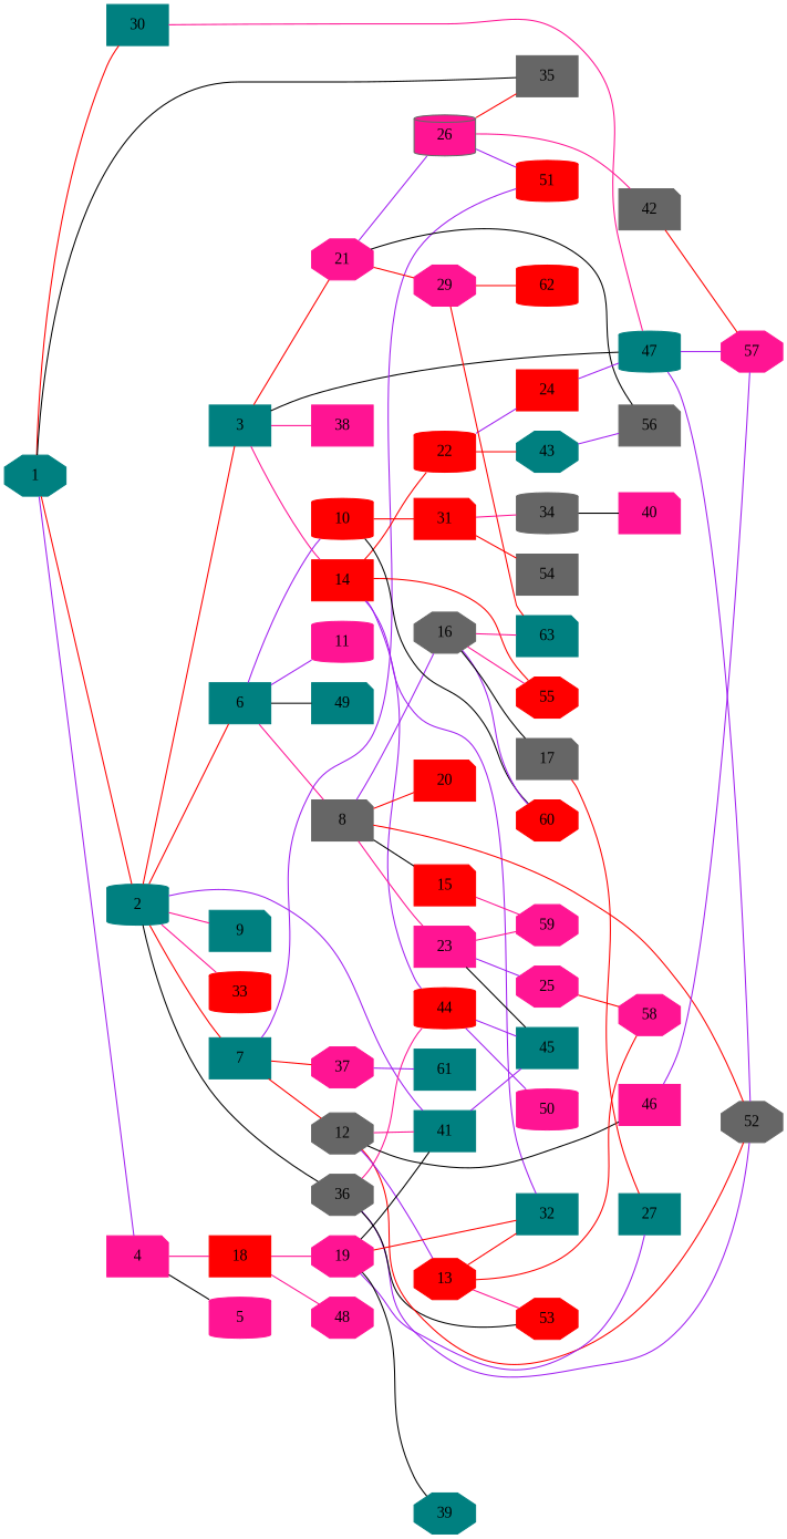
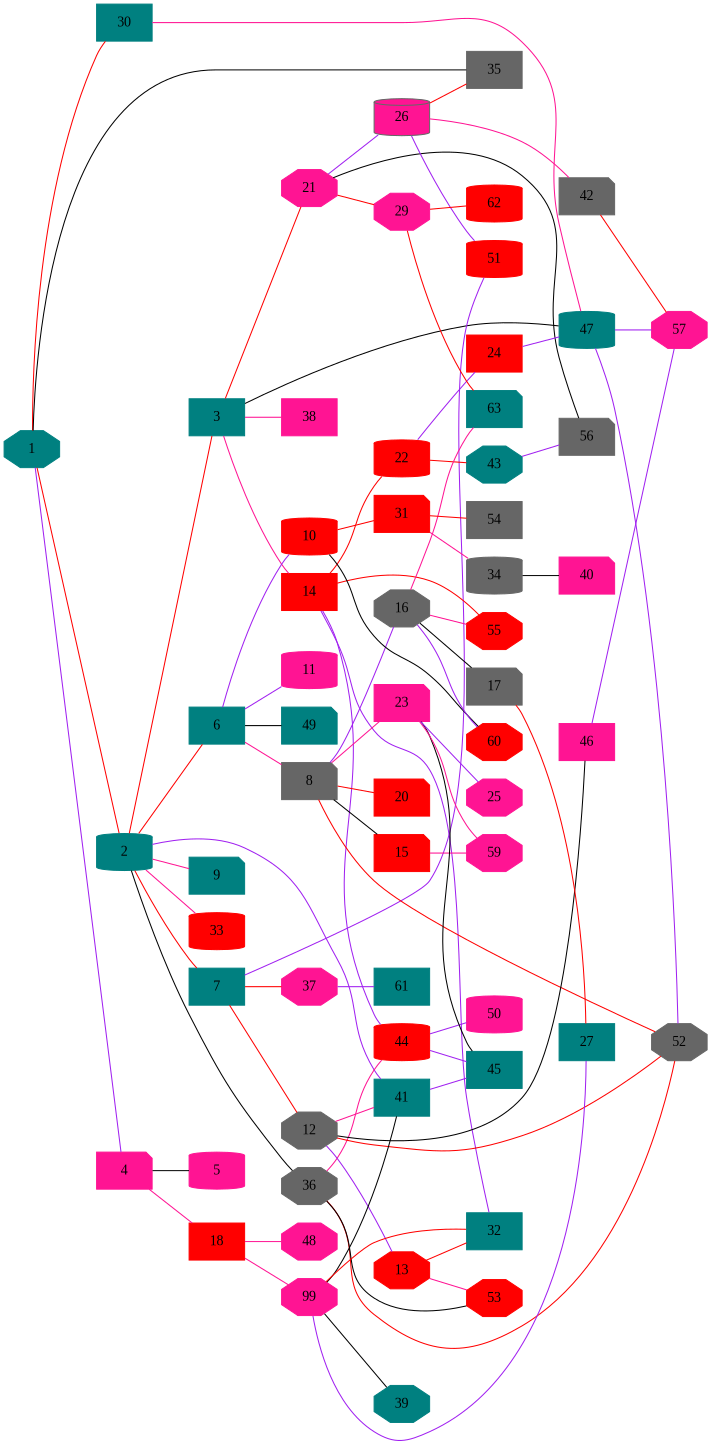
  graph {
    fontname="Liberation Serif"
    rankdir=LR
    node [color=teal fontname="Liberation Serif" shape=octagon style=filled]
    edge [color=red fontname="Liberation Serif"]
    2 [shape=cylinder]
    1
    4 [color=deeppink shape=note]
    30 [shape=box]
    35 [color=gray40 shape=box]
    3 [shape=box]
    6 [shape=box]
    7 [shape=box]
    9 [shape=note]
    33 [color=red shape=cylinder]
    36 [color=gray40]
    41 [shape=box]
    5 [color=deeppink shape=cylinder]
    18 [color=red shape=box]
    47 [shape=cylinder]
    14 [color=red shape=box]
    21 [color=deeppink]
    38 [color=deeppink shape=box]
    8 [color=gray40 shape=note]
    10 [color=red shape=cylinder]
    11 [color=deeppink shape=cylinder]
    49 [shape=note]
    12 [color=gray40]
    37 [color=deeppink]
    51 [color=red shape=cylinder]
    52 [color=gray40]
    53 [color=red]
    44 [color=red shape=cylinder]
    45 [shape=box]
    32 [shape=box]
    22 [color=red shape=cylinder]
    55 [color=red]
    26 [color=gray40 fillcolor=deeppink shape=cylinder]
    29 [color=deeppink]
    56 [color=gray40 shape=note]
    57 [color=deeppink]
-   19 [color=deeppink]
+   19 [color=deeppink label=99]
    48 [color=deeppink]
    15 [color=red shape=note]
    16 [color=gray40]
    20 [color=red shape=note]
    23 [color=deeppink shape=note]
    31 [color=red shape=note]
    60 [color=red]
    13 [color=red]
    46 [color=deeppink shape=box]
    61 [shape=box]
    59 [color=deeppink]
    17 [color=gray40 shape=note]
    63 [shape=note]
    25 [color=deeppink]
    34 [color=gray40 shape=cylinder]
    54 [color=gray40 shape=box]
    42 [color=gray40 shape=note]
-   58 [color=deeppink]
    24 [color=red shape=box]
    43
    50 [color=deeppink shape=cylinder]
    27 [shape=box]
    39
    62 [color=red shape=cylinder]
    40 [color=deeppink shape=note]
    2 -- 3
    2 -- 6
    2 -- 7
    2 -- 9 [color=deeppink]
    2 -- 33 [color=deeppink]
    2 -- 36 [color=black]
    2 -- 41 [color=purple]
    1 -- 2
    1 -- 4 [color=purple]
    1 -- 30
    1 -- 35 [color=black]
    4 -- 5 [color=black]
    4 -- 18 [color=deeppink]
    30 -- 47 [color=deeppink]
    3 -- 47 [color=black]
    3 -- 14 [color=deeppink]
    3 -- 21
    3 -- 38 [color=deeppink]
    6 -- 8 [color=deeppink]
    6 -- 10 [color=purple]
    6 -- 11 [color=purple]
    6 -- 49 [color=black]
    7 -- 12
    7 -- 37
    7 -- 51 [color=purple]
-   36 -- 52 [color=purple]
+   36 -- 52
    36 -- 53 [color=black]
    36 -- 44 [color=deeppink]
    41 -- 45 [color=purple]
    18 -- 19 [color=deeppink]
    18 -- 48 [color=deeppink]
    47 -- 52 [color=purple]
    47 -- 57 [color=purple]
    14 -- 44 [color=purple]
    14 -- 32 [color=purple]
    14 -- 22
    14 -- 55
    21 -- 26 [color=purple]
    21 -- 29
    21 -- 56 [color=black]
    8 -- 52
    8 -- 15 [color=black]
    8 -- 16 [color=purple]
    8 -- 20
    8 -- 23 [color=deeppink]
    10 -- 31
    10 -- 60 [color=black]
    12 -- 41 [color=deeppink]
    12 -- 52
    12 -- 13 [color=purple]
    12 -- 46 [color=black]
    37 -- 61 [color=purple]
    44 -- 45 [color=purple]
    44 -- 50 [color=purple]
    22 -- 24 [color=purple]
    22 -- 43
    26 -- 35
    26 -- 51 [color=purple]
    26 -- 42 [color=deeppink]
    29 -- 63
    29 -- 62
    19 -- 41 [color=black]
    19 -- 32
    19 -- 27 [color=purple]
    19 -- 39 [color=black]
    15 -- 59 [color=deeppink]
    16 -- 55 [color=deeppink]
    16 -- 60 [color=purple]
    16 -- 17 [color=black]
    16 -- 63 [color=deeppink]
    23 -- 45 [color=black]
    23 -- 59 [color=deeppink]
    23 -- 25 [color=purple]
    31 -- 34 [color=deeppink]
    31 -- 54
    13 -- 53 [color=deeppink]
    13 -- 32
-   13 -- 58
    46 -- 57 [color=purple]
    17 -- 27
-   25 -- 58
    34 -- 40 [color=black]
    42 -- 57
    24 -- 47 [color=purple]
    43 -- 56 [color=purple]
  }
